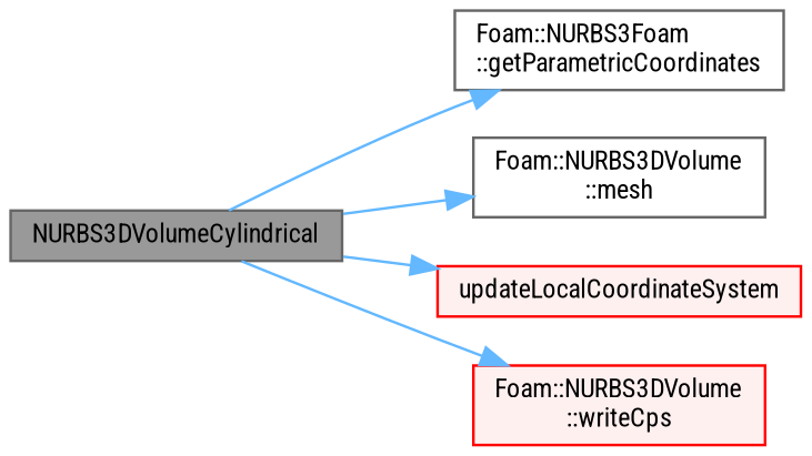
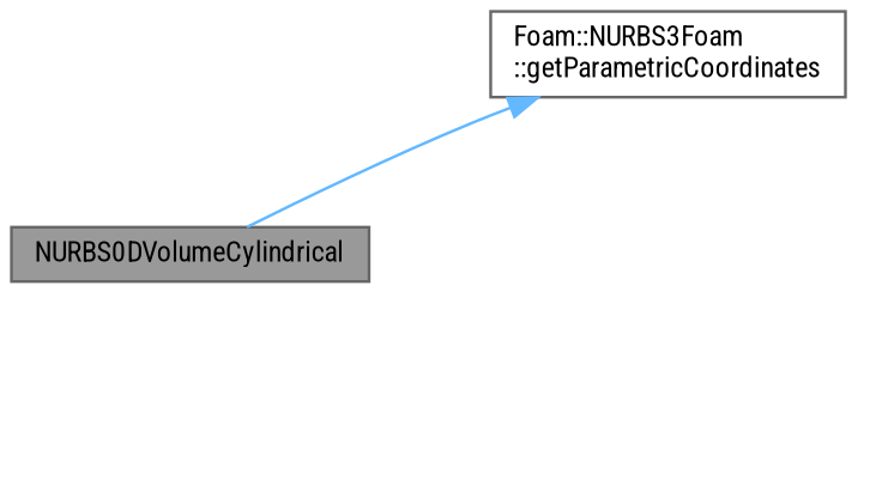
  digraph {
    fontname="Roboto Condensed"
    rankdir=LR
    node [color=grey40 fillcolor=white fontname="Roboto Condensed" fontsize=10 shape=box style=filled]
    edge [color=steelblue1 fontname="Roboto Condensed" fontsize=10 labelfontname=Helvetica labelfontsize=10 style=solid]
-   n1 [color=gray40 fillcolor=grey60 fontcolor=black height=0.2 label=NURBS3DVolumeCylindrical width=0.4]
+   n1 [color=gray40 fillcolor=grey60 fontcolor=black height=0.2 label=NURBS0DVolumeCylindrical width=0.4]
    n2 [height=0.2 label="Foam::NURBS3Foam\l::getParametricCoordinates" width=0.4]
-   n3 [height=0.2 label="Foam::NURBS3DVolume\l::mesh" width=0.4]
-   n4 [color=red fillcolor="#FFF0F0" height=0.2 label=updateLocalCoordinateSystem width=0.4]
-   n5 [color=red fillcolor="#FFF0F0" height=0.2 label="Foam::NURBS3DVolume\l::writeCps" width=0.4]
    n1 -> n2
-   n1 -> n3
-   n1 -> n4
-   n1 -> n5
  }
